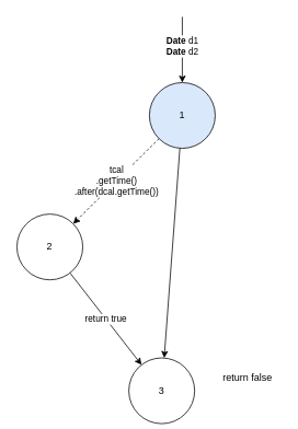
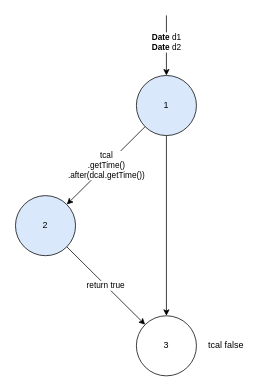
  <mxCell id="0" />
  <mxCell id="1" parent="0" />
- <mxCell id="2" value="tcal&lt;br&gt;.getTime()&lt;br&gt;.after(dcal.getTime())" style="edgeStyle=none;rounded=0;orthogonalLoop=1;jettySize=auto;html=1;dashed=1;" edge="1" parent="1" source="4" target="8"><mxGeometry relative="1" as="geometry" /></mxCell>
+ <mxCell id="2" value="tcal&lt;br&gt;.getTime()&lt;br&gt;.after(dcal.getTime())" style="edgeStyle=none;rounded=0;orthogonalLoop=1;jettySize=auto;html=1;" edge="1" parent="1" source="4" target="8"><mxGeometry relative="1" as="geometry" /></mxCell>
  <mxCell id="3" value="" style="edgeStyle=none;rounded=0;orthogonalLoop=1;jettySize=auto;html=1;" edge="1" parent="1" source="4" target="6"><mxGeometry relative="1" as="geometry" /></mxCell>
  <mxCell id="4" value="1" style="ellipse;whiteSpace=wrap;html=1;aspect=fixed;fillColor=#dae8fc;" vertex="1" parent="1"><mxGeometry x="181" y="100" width="80" height="80" as="geometry" /></mxCell>
  <mxCell id="5" value="&lt;b&gt;Date &lt;/b&gt;d1&lt;br&gt;&lt;b&gt;Date &lt;/b&gt;d2" style="endArrow=classic;html=1;entryX=0.5;entryY=0;entryDx=0;entryDy=0;" edge="1" parent="1" target="4"><mxGeometry x="-0.111" width="50" height="50" relative="1" as="geometry"><mxPoint x="221" y="20" as="sourcePoint" /><mxPoint x="-590" y="110" as="targetPoint" /><mxPoint as="offset" /></mxGeometry></mxCell>
- <mxCell id="6" value="3" style="ellipse;whiteSpace=wrap;html=1;aspect=fixed;" vertex="1" parent="1"><mxGeometry x="156" y="435" width="80" height="80" as="geometry" /></mxCell>
+ <mxCell id="6" value="3" style="ellipse;whiteSpace=wrap;html=1;aspect=fixed;" vertex="1" parent="1"><mxGeometry x="181" y="420" width="80" height="80" as="geometry" /></mxCell>
  <mxCell id="7" value="return true" style="edgeStyle=none;rounded=0;orthogonalLoop=1;jettySize=auto;html=1;" edge="1" parent="1" source="8" target="6"><mxGeometry relative="1" as="geometry" /></mxCell>
- <mxCell id="8" value="2" style="ellipse;whiteSpace=wrap;html=1;aspect=fixed;" vertex="1" parent="1"><mxGeometry x="20" y="260" width="80" height="80" as="geometry" /></mxCell>
- <mxCell id="9" value="return false" style="text;html=1;strokeColor=none;fillColor=none;align=center;verticalAlign=middle;whiteSpace=wrap;rounded=0;" vertex="1" parent="1"><mxGeometry x="261" y="450" width="79" height="20" as="geometry" /></mxCell>
+ <mxCell id="8" value="2" style="ellipse;whiteSpace=wrap;html=1;aspect=fixed;fillColor=#dae8fc;" vertex="1" parent="1"><mxGeometry x="20" y="260" width="80" height="80" as="geometry" /></mxCell>
+ <mxCell id="9" value="tcal false" style="text;html=1;strokeColor=none;fillColor=none;align=center;verticalAlign=middle;whiteSpace=wrap;rounded=0;" vertex="1" parent="1"><mxGeometry x="261" y="450" width="79" height="20" as="geometry" /></mxCell>
